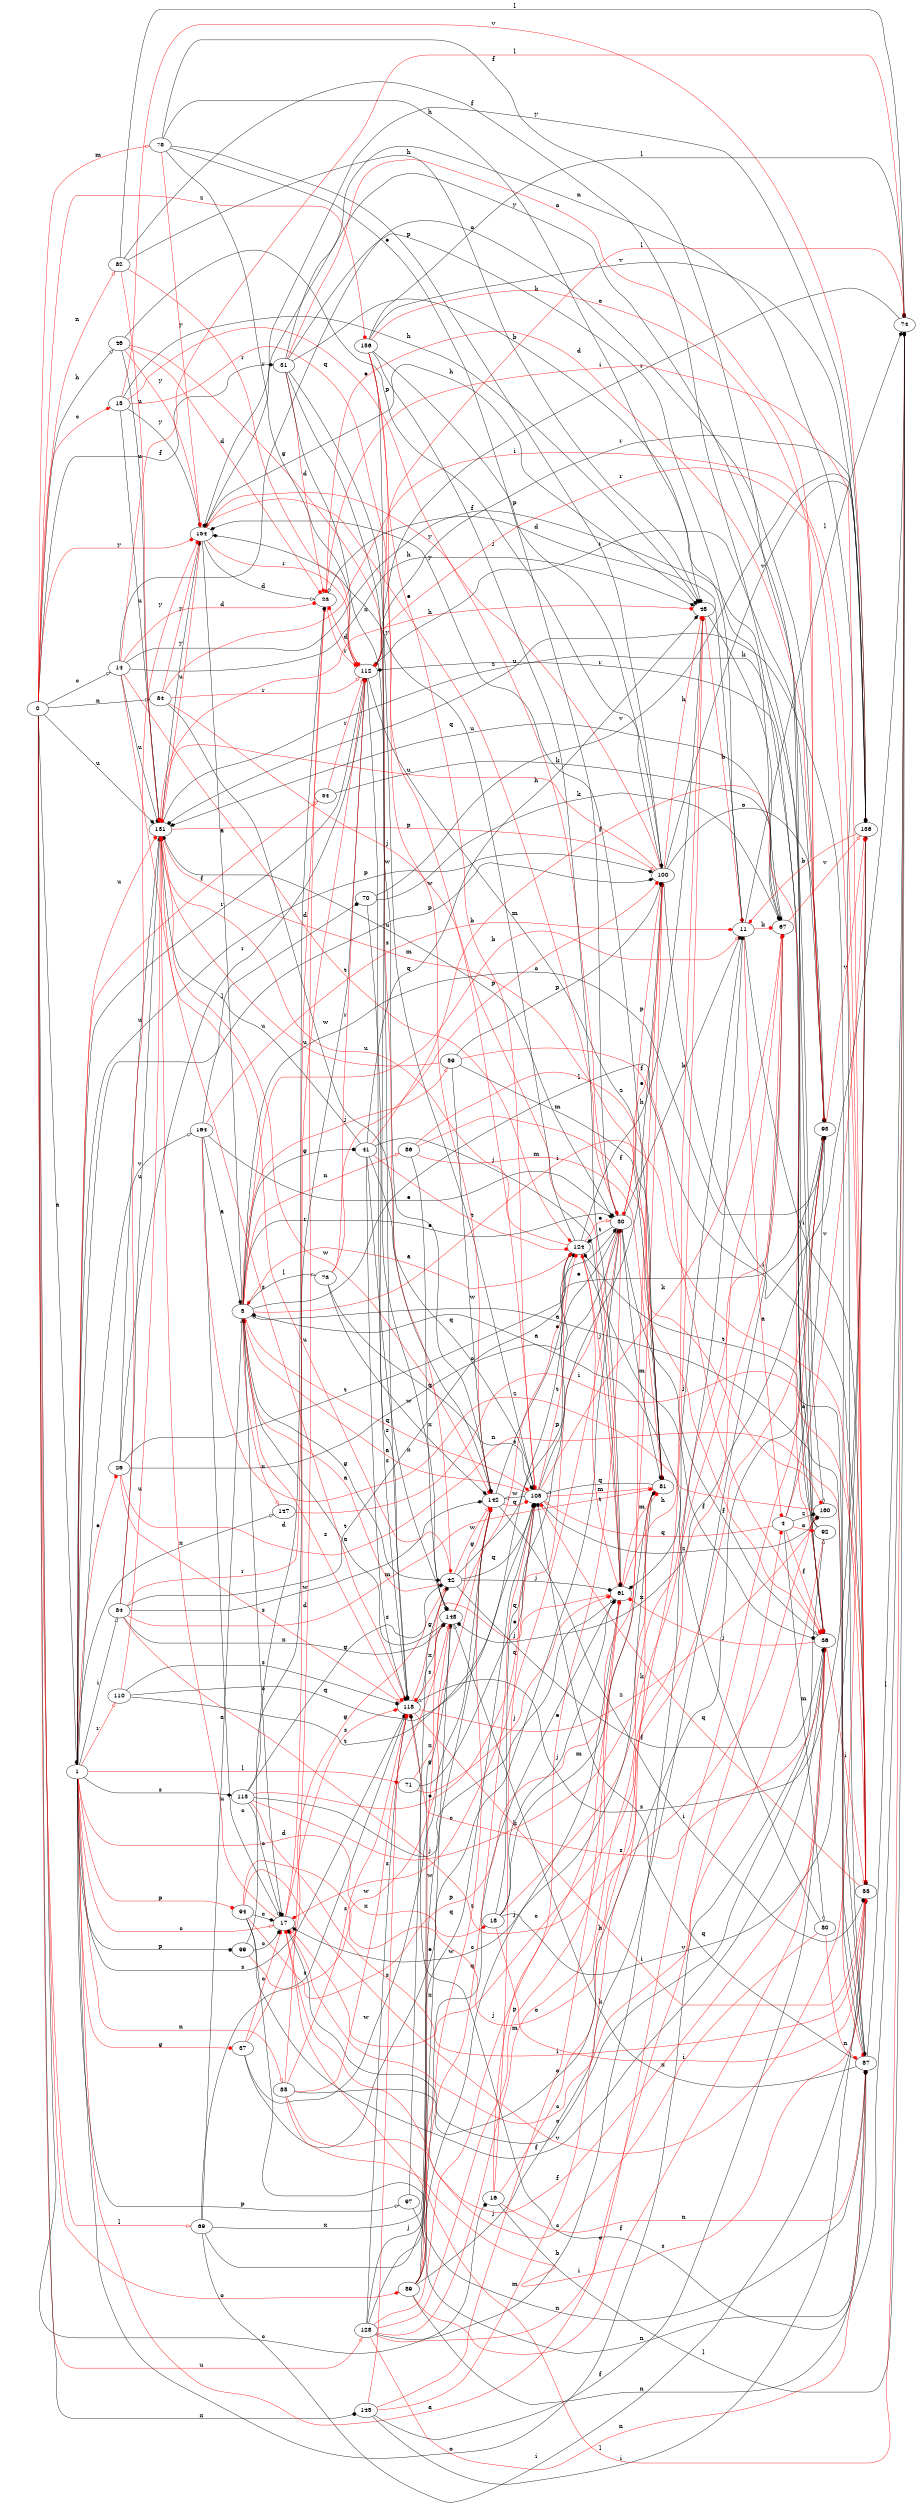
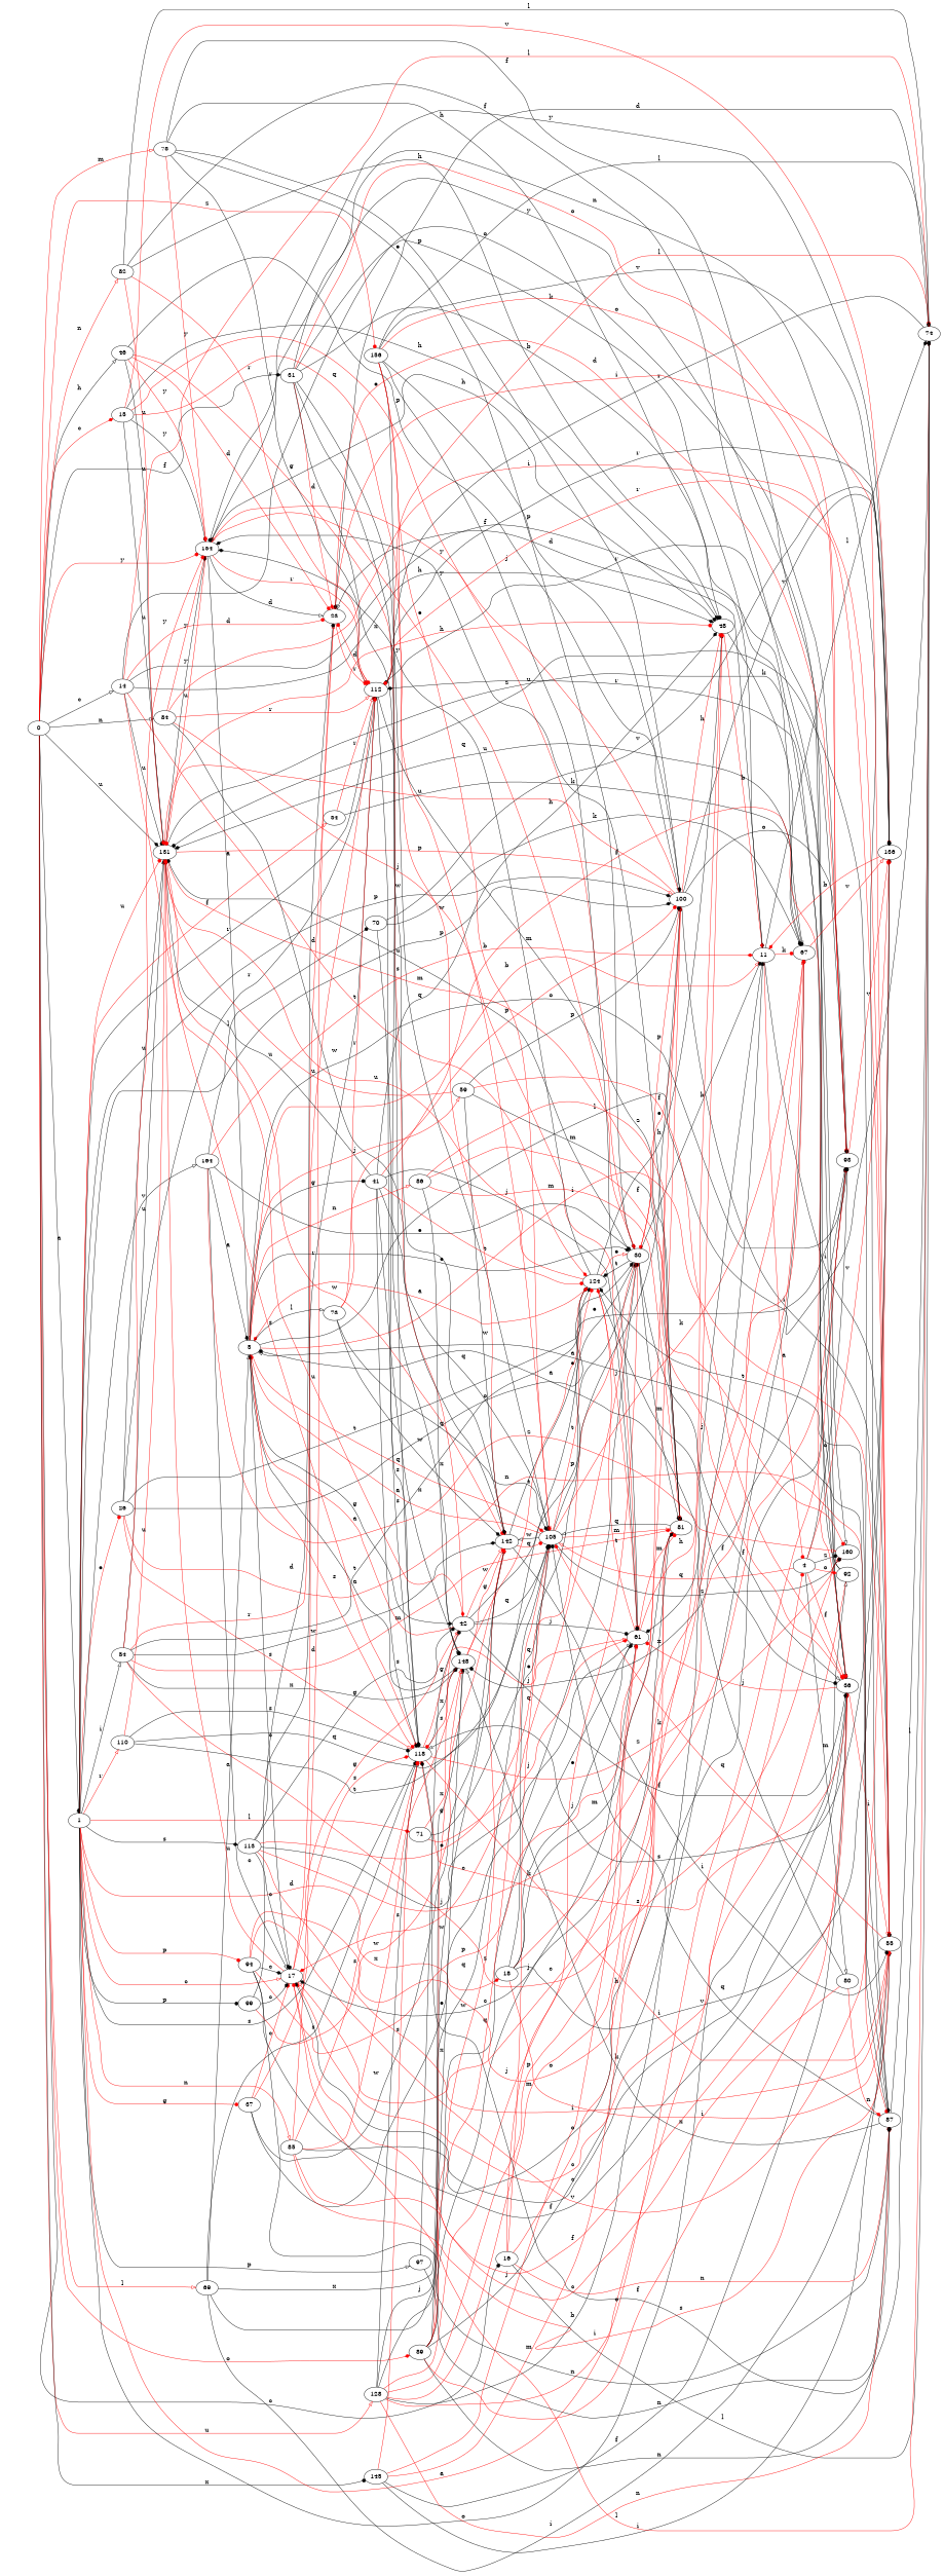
  strict digraph {
    rankdir=LR
    edge [arrowhead=dot color=black]
    0
    1
    14
    15
    16
    31
    46
    69
    78
    82
    84
    89
    128
    131
    145
    154
    156
    4
    17
    18
    26
    34
    37
    54
    70
    71
    85
    92
    94
    97
    99
    100
    110
    112
    113
    118
    n37 [label=164]
-   147
    36
    93
    74
    23
    48
    124
    105
    136
    30
    87
    11
    67
    142
    148
    42
    5
    55
    61
    81
    160
    80
    41
    59
    73
    86
    0 -> 1 [arrowhead=diamond label=a]
    0 -> 14 [arrowhead=onormal label=c]
    0 -> 15 [arrowhead=diamond color=red label=c]
    0 -> 16 [label=c]
    0 -> 31 [arrowhead=diamond label=f]
    0 -> 46 [arrowhead=onormal label=h]
    0 -> 69 [arrowhead=onormal color=red label=l]
    0 -> 78 [arrowhead=onormal color=red label=m]
    0 -> 82 [arrowhead=onormal color=red label=n]
    0 -> 84 [arrowhead=onormal label=n]
    0 -> 89 [arrowhead=diamond color=red label=o]
    0 -> 128 [arrowhead=onormal color=red label=u]
    0 -> 131 [arrowhead=diamond label=u]
    0 -> 145 [label=x]
    0 -> 154 [color=red label=y]
    0 -> 156 [color=red label=z]
    1 -> 131 [color=red label=u]
    1 -> 4 [color=red label=a]
    1 -> 17 [arrowhead=onormal color=red label=c]
    1 -> 18 [arrowhead=diamond color=red label=d]
    1 -> 26 [color=red label=e]
    1 -> 34 [arrowhead=onormal color=red label=f]
    1 -> 37 [color=red label=g]
    1 -> 54 [arrowhead=onormal label=i]
    1 -> 70 [label=l]
    1 -> 71 [arrowhead=diamond color=red label=l]
    1 -> 85 [arrowhead=onormal color=red label=n]
    1 -> 92 [arrowhead=onormal label=o]
    1 -> 94 [color=red label=p]
    1 -> 97 [arrowhead=onormal label=p]
    1 -> 99 [label=p]
    1 -> 100 [arrowhead=diamond label=p]
    1 -> 110 [arrowhead=onormal color=red label=r]
    1 -> 112 [label=r]
    1 -> 113 [arrowhead=diamond label=s]
    1 -> 118 [arrowhead=diamond label=s]
    1 -> n37 [arrowhead=onormal label=v]
-   1 -> 147 [arrowhead=onormal label=x]
    14 -> 131 [label=u]
    14 -> 118 [arrowhead=diamond color=red label=s]
    14 -> 36 [arrowhead=onormal label=f]
    14 -> 93 [label=o]
    14 -> 74 [arrowhead=onormal color=red label=l]
    14 -> 23 [color=red label=d]
    14 -> 48 [arrowhead=diamond label=h]
    14 -> 124 [arrowhead=diamond color=red label=t]
    15 -> 131 [arrowhead=diamond label=u]
    15 -> 154 [arrowhead=diamond label=y]
    15 -> 48 [arrowhead=diamond label=h]
    15 -> 105 [arrowhead=onormal color=red label=q]
    15 -> 136 [arrowhead=onormal color=red label=v]
    15 -> 30 [arrowhead=diamond color=red label=e]
    16 -> 74 [label=l]
    16 -> 48 [arrowhead=diamond color=red label=h]
    16 -> 105 [arrowhead=onormal color=red label=q]
    16 -> 30 [color=red label=e]
    16 -> 87 [color=red label=n]
    31 -> 93 [arrowhead=onormal color=red label=o]
    31 -> 23 [arrowhead=diamond color=red label=d]
    31 -> 105 [label=q]
    31 -> 87 [arrowhead=diamond label=n]
    31 -> 11 [arrowhead=diamond label=b]
    31 -> 67 [arrowhead=onormal label=k]
    31 -> 142 [arrowhead=diamond label=w]
    31 -> 148 [arrowhead=onormal label=x]
    46 -> 131 [arrowhead=onormal label=u]
    46 -> 154 [arrowhead=diamond color=red label=y]
    46 -> 100 [arrowhead=onormal label=p]
    46 -> 23 [color=red label=d]
    46 -> 42 [arrowhead=diamond color=red label=g]
    69 -> 118 [label=s]
    69 -> 148 [label=x]
    69 -> 5 [arrowhead=onormal label=a]
    69 -> 55 [arrowhead=diamond label=i]
    69 -> 61 [arrowhead=diamond label=j]
    78 -> 154 [arrowhead=onormal color=red label=y]
    78 -> 100 [arrowhead=onormal label=p]
    78 -> 112 [arrowhead=onormal label=r]
    78 -> 36 [arrowhead=onormal label=f]
    78 -> 48 [label=h]
    78 -> 30 [arrowhead=onormal label=e]
    82 -> 131 [arrowhead=diamond color=red label=u]
    82 -> 112 [arrowhead=diamond color=red label=r]
    82 -> 36 [label=f]
    82 -> 74 [label=l]
    82 -> 48 [label=h]
    84 -> 154 [color=red label=y]
    84 -> 112 [arrowhead=onormal color=red label=r]
    84 -> 142 [arrowhead=diamond label=w]
    84 -> 55 [arrowhead=onormal color=red label=i]
    84 -> 61 [arrowhead=onormal color=red label=j]
    89 -> 36 [arrowhead=diamond color=red label=f]
    89 -> 105 [color=red label=q]
    89 -> 87 [label=n]
    89 -> 67 [label=k]
    89 -> 142 [arrowhead=diamond color=red label=w]
    89 -> 148 [arrowhead=onormal label=x]
    89 -> 42 [arrowhead=onormal color=red label=g]
    89 -> 61 [label=j]
    128 -> 100 [arrowhead=diamond color=red label=p]
    128 -> 118 [arrowhead=onormal label=s]
    128 -> 93 [arrowhead=onormal color=red label=o]
    128 -> 105 [arrowhead=diamond label=q]
    128 -> 87 [arrowhead=diamond color=red label=n]
    128 -> 11 [label=b]
    128 -> 142 [arrowhead=onormal label=w]
    128 -> 61 [color=red label=j]
    128 -> 81 [color=red label=m]
    131 -> 154 [arrowhead=diamond label=y]
    131 -> 100 [arrowhead=onormal color=red label=p]
    131 -> 48 [color=red label=h]
    131 -> 142 [color=red label=w]
    131 -> 81 [color=red label=m]
    131 -> 160 [arrowhead=onormal label=z]
    145 -> 118 [color=red label=s]
    145 -> 36 [label=f]
    145 -> 55 [arrowhead=onormal label=i]
    145 -> 61 [arrowhead=onormal color=red label=j]
    145 -> 81 [arrowhead=diamond color=red label=m]
    154 -> 131 [color=red label=u]
    154 -> 112 [color=red label=r]
    154 -> 23 [arrowhead=onormal label=d]
    154 -> 48 [label=h]
    154 -> 30 [arrowhead=onormal color=red label=e]
    154 -> 5 [arrowhead=onormal label=a]
    156 -> 100 [arrowhead=diamond label=p]
    156 -> 118 [label=s]
    156 -> 93 [arrowhead=diamond color=red label=o]
    156 -> 74 [arrowhead=diamond label=l]
    156 -> 105 [color=red label=q]
    156 -> 136 [arrowhead=diamond label=v]
    156 -> 142 [color=red label=w]
    156 -> 61 [label=j]
    4 -> 92 [arrowhead=diamond color=red label=o]
    4 -> 36 [arrowhead=diamond color=red label=f]
    4 -> 93 [label=o]
    4 -> 105 [arrowhead=onormal color=red label=q]
    4 -> 136 [arrowhead=diamond color=red label=v]
    4 -> 160 [label=z]
    4 -> 80 [arrowhead=onormal label=m]
    17 -> 131 [arrowhead=diamond color=red label=u]
    17 -> 118 [arrowhead=diamond color=red label=s]
    17 -> 74 [arrowhead=diamond color=red label=l]
    17 -> 23 [arrowhead=onormal color=red label=d]
    18 -> 105 [label=q]
    18 -> 136 [label=v]
    18 -> 67 [color=red label=k]
    18 -> 55 [color=red label=i]
    18 -> 61 [arrowhead=onormal label=j]
    18 -> 81 [arrowhead=diamond label=m]
    26 -> 131 [arrowhead=onormal label=u]
    26 -> 112 [label=r]
    26 -> 118 [arrowhead=onormal color=red label=s]
    26 -> 93 [arrowhead=diamond label=o]
    26 -> 124 [arrowhead=diamond label=t]
    26 -> 87 [color=red label=n]
    34 -> 112 [arrowhead=onormal color=red label=r]
    34 -> 67 [label=k]
    37 -> 17 [arrowhead=diamond color=red label=c]
    37 -> 30 [label=e]
    37 -> 142 [arrowhead=onormal label=w]
    37 -> 42 [arrowhead=onormal color=red label=g]
    54 -> 131 [arrowhead=diamond label=u]
    54 -> 154 [color=red label=y]
    54 -> 112 [color=red label=r]
    54 -> 124 [arrowhead=onormal label=t]
    54 -> 142 [arrowhead=diamond label=w]
    54 -> 148 [arrowhead=diamond label=x]
    54 -> 81 [arrowhead=diamond color=red label=m]
    54 -> 160 [arrowhead=onormal color=red label=z]
    70 -> 118 [arrowhead=diamond label=s]
    70 -> 136 [label=v]
    70 -> 67 [arrowhead=diamond label=k]
    71 -> 30 [arrowhead=diamond label=e]
    71 -> 148 [arrowhead=onormal color=red label=x]
    71 -> 61 [arrowhead=diamond color=red label=j]
    85 -> 118 [color=red label=s]
    85 -> 36 [arrowhead=diamond color=red label=f]
    85 -> 93 [label=o]
    85 -> 23 [arrowhead=onormal color=red label=d]
    85 -> 148 [arrowhead=onormal color=red label=x]
    85 -> 55 [color=red label=i]
    92 -> 154 [arrowhead=diamond label=y]
    92 -> 17 [arrowhead=diamond color=red label=c]
    92 -> 112 [arrowhead=diamond label=r]
    94 -> 17 [arrowhead=diamond label=c]
    94 -> 100 [arrowhead=diamond color=red label=p]
    94 -> 36 [arrowhead=onormal label=f]
-   94 -> 93 [arrowhead=diamond color=red label=o]
+   94 -> 93 [arrowhead=onormal color=red label=o]
    94 -> 136 [arrowhead=diamond color=red label=v]
    94 -> 87 [label=n]
    97 -> 87 [arrowhead=diamond label=n]
    97 -> 42 [label=g]
    99 -> 17 [arrowhead=diamond label=c]
    99 -> 112 [label=r]
    99 -> 142 [arrowhead=diamond color=red label=w]
    100 -> 131 [color=red label=u]
    100 -> 154 [arrowhead=onormal color=red label=y]
    100 -> 93 [label=o]
    100 -> 48 [color=red label=h]
    100 -> 136 [label=v]
    100 -> 30 [color=red label=e]
    100 -> 55 [label=i]
    110 -> 131 [arrowhead=onormal color=red label=u]
    110 -> 118 [label=s]
    110 -> 124 [label=t]
    110 -> 105 [arrowhead=diamond label=q]
    112 -> 118 [arrowhead=diamond label=s]
    112 -> 74 [arrowhead=onormal color=red label=l]
    112 -> 23 [color=red label=d]
    112 -> 81 [label=m]
    113 -> 17 [arrowhead=diamond label=c]
    113 -> 23 [label=d]
    113 -> 30 [arrowhead=onormal color=red label=e]
    113 -> 67 [arrowhead=onormal color=red label=k]
    113 -> 42 [label=g]
    113 -> 55 [arrowhead=onormal color=red label=i]
    113 -> 61 [arrowhead=onormal label=j]
    118 -> 148 [arrowhead=diamond label=x]
    118 -> 55 [color=red label=i]
    118 -> 61 [arrowhead=onormal color=red label=j]
    118 -> 160 [color=red label=z]
    n37 -> 17 [arrowhead=onormal label=c]
    n37 -> 100 [arrowhead=diamond label=p]
    n37 -> 30 [arrowhead=diamond label=e]
    n37 -> 11 [arrowhead=diamond color=red label=b]
    n37 -> 5 [arrowhead=diamond label=a]
    n37 -> 160 [arrowhead=onormal color=red label=z]
-   147 -> 55 [arrowhead=onormal color=red label=i]
    36 -> 17 [label=c]
    36 -> 118 [color=red label=s]
    36 -> 55 [arrowhead=onormal color=red label=i]
    36 -> 61 [color=red label=j]
    93 -> 112 [arrowhead=onormal label=r]
    93 -> 23 [color=red label=d]
    93 -> 136 [arrowhead=diamond color=red label=v]
    93 -> 148 [label=x]
    74 -> 112 [arrowhead=diamond label=r]
    74 -> 118 [arrowhead=diamond label=s]
+   74 -> 23 [arrowhead=diamond label=d]
    23 -> 112 [arrowhead=diamond color=red label=r]
    23 -> 55 [arrowhead=diamond color=red label=i]
    48 -> 11 [arrowhead=diamond color=red label=b]
    48 -> 67 [label=k]
    124 -> 131 [arrowhead=onormal color=red label=u]
    124 -> 154 [arrowhead=diamond label=y]
    124 -> 36 [label=f]
    124 -> 48 [arrowhead=onormal label=h]
    124 -> 30 [arrowhead=onormal color=red label=e]
    124 -> 5 [arrowhead=diamond color=red label=a]
    124 -> 61 [arrowhead=onormal color=red label=j]
    105 -> 124 [color=red label=t]
    105 -> 30 [arrowhead=onormal label=e]
    105 -> 67 [arrowhead=onormal color=red label=k]
    105 -> 142 [arrowhead=onormal label=w]
    105 -> 5 [arrowhead=diamond color=red label=a]
    105 -> 81 [arrowhead=onormal color=red label=m]
    105 -> 160 [label=z]
    136 -> 154 [label=y]
    136 -> 112 [arrowhead=onormal label=r]
    136 -> 118 [arrowhead=onormal label=s]
    136 -> 11 [arrowhead=diamond color=red label=b]
    30 -> 131 [label=u]
    30 -> 17 [arrowhead=diamond color=red label=c]
    30 -> 100 [arrowhead=diamond color=red label=p]
    30 -> 36 [arrowhead=onormal label=f]
    30 -> 124 [arrowhead=diamond label=t]
    30 -> 11 [label=b]
    30 -> 81 [arrowhead=diamond label=m]
    87 -> 131 [label=u]
    87 -> 74 [label=l]
    87 -> 124 [arrowhead=diamond label=t]
    87 -> 105 [label=q]
    87 -> 148 [arrowhead=onormal label=x]
    87 -> 5 [arrowhead=onormal label=a]
    11 -> 4 [color=red label=a]
    11 -> 74 [arrowhead=diamond label=l]
    11 -> 23 [arrowhead=onormal label=d]
    11 -> 67 [color=red label=k]
    11 -> 55 [label=i]
    11 -> 61 [arrowhead=diamond label=j]
    67 -> 131 [arrowhead=diamond label=u]
    67 -> 17 [arrowhead=onormal color=red label=c]
    67 -> 136 [arrowhead=onormal color=red label=v]
    142 -> 105 [color=red label=q]
    142 -> 30 [arrowhead=diamond label=e]
    142 -> 55 [label=i]
    148 -> 118 [color=red label=s]
    148 -> 124 [arrowhead=diamond color=red label=t]
    148 -> 142 [color=red label=g]
    148 -> 5 [arrowhead=diamond label=a]
    42 -> 131 [color=red label=u]
    42 -> 100 [arrowhead=onormal label=p]
    42 -> 36 [arrowhead=diamond label=f]
    42 -> 105 [label=q]
    42 -> 142 [arrowhead=onormal color=red label=w]
    42 -> 5 [arrowhead=onormal color=red label=a]
    42 -> 61 [label=j]
    5 -> 17 [label=c]
    5 -> 118 [color=red label=s]
-   5 -> 147 [arrowhead=onormal color=red label=x]
    5 -> 93 [label=o]
    5 -> 74 [arrowhead=diamond label=l]
    5 -> 105 [arrowhead=diamond color=red label=q]
    5 -> 30 [arrowhead=diamond label=e]
    5 -> 11 [arrowhead=onormal color=red label=b]
    5 -> 42 [arrowhead=diamond label=g]
    5 -> 55 [arrowhead=onormal color=red label=i]
    5 -> 41 [label=g]
    5 -> 59 [arrowhead=onormal color=red label=j]
    5 -> 73 [arrowhead=onormal label=l]
    5 -> 86 [arrowhead=onormal color=red label=n]
    55 -> 112 [color=red label=r]
    55 -> 105 [arrowhead=diamond color=red label=q]
    61 -> 48 [color=red label=h]
    61 -> 124 [arrowhead=diamond color=red label=t]
    61 -> 81 [color=red label=m]
    81 -> 154 [arrowhead=diamond label=y]
    81 -> 17 [arrowhead=diamond label=c]
    81 -> 105 [arrowhead=onormal label=q]
    80 -> 17 [color=red label=c]
    80 -> 87 [arrowhead=diamond color=red label=n]
    80 -> 5 [label=a]
    41 -> 131 [arrowhead=onormal label=u]
    41 -> 118 [label=s]
    41 -> 36 [arrowhead=diamond color=red label=f]
    41 -> 48 [arrowhead=diamond label=h]
    41 -> 124 [color=red label=t]
    41 -> 105 [arrowhead=onormal label=q]
    41 -> 148 [label=x]
    41 -> 61 [label=j]
    59 -> 131 [arrowhead=diamond color=red label=u]
    59 -> 100 [label=p]
    59 -> 36 [color=red label=f]
    59 -> 142 [arrowhead=diamond label=w]
    59 -> 81 [label=m]
    73 -> 100 [color=red label=p]
    73 -> 112 [arrowhead=diamond color=red label=r]
    73 -> 105 [arrowhead=diamond label=q]
    73 -> 142 [arrowhead=diamond label=w]
    86 -> 36 [arrowhead=diamond color=red label=f]
    86 -> 148 [label=x]
    86 -> 81 [arrowhead=onormal color=red label=m]
    86 -> 160 [color=red label=z]
  }
